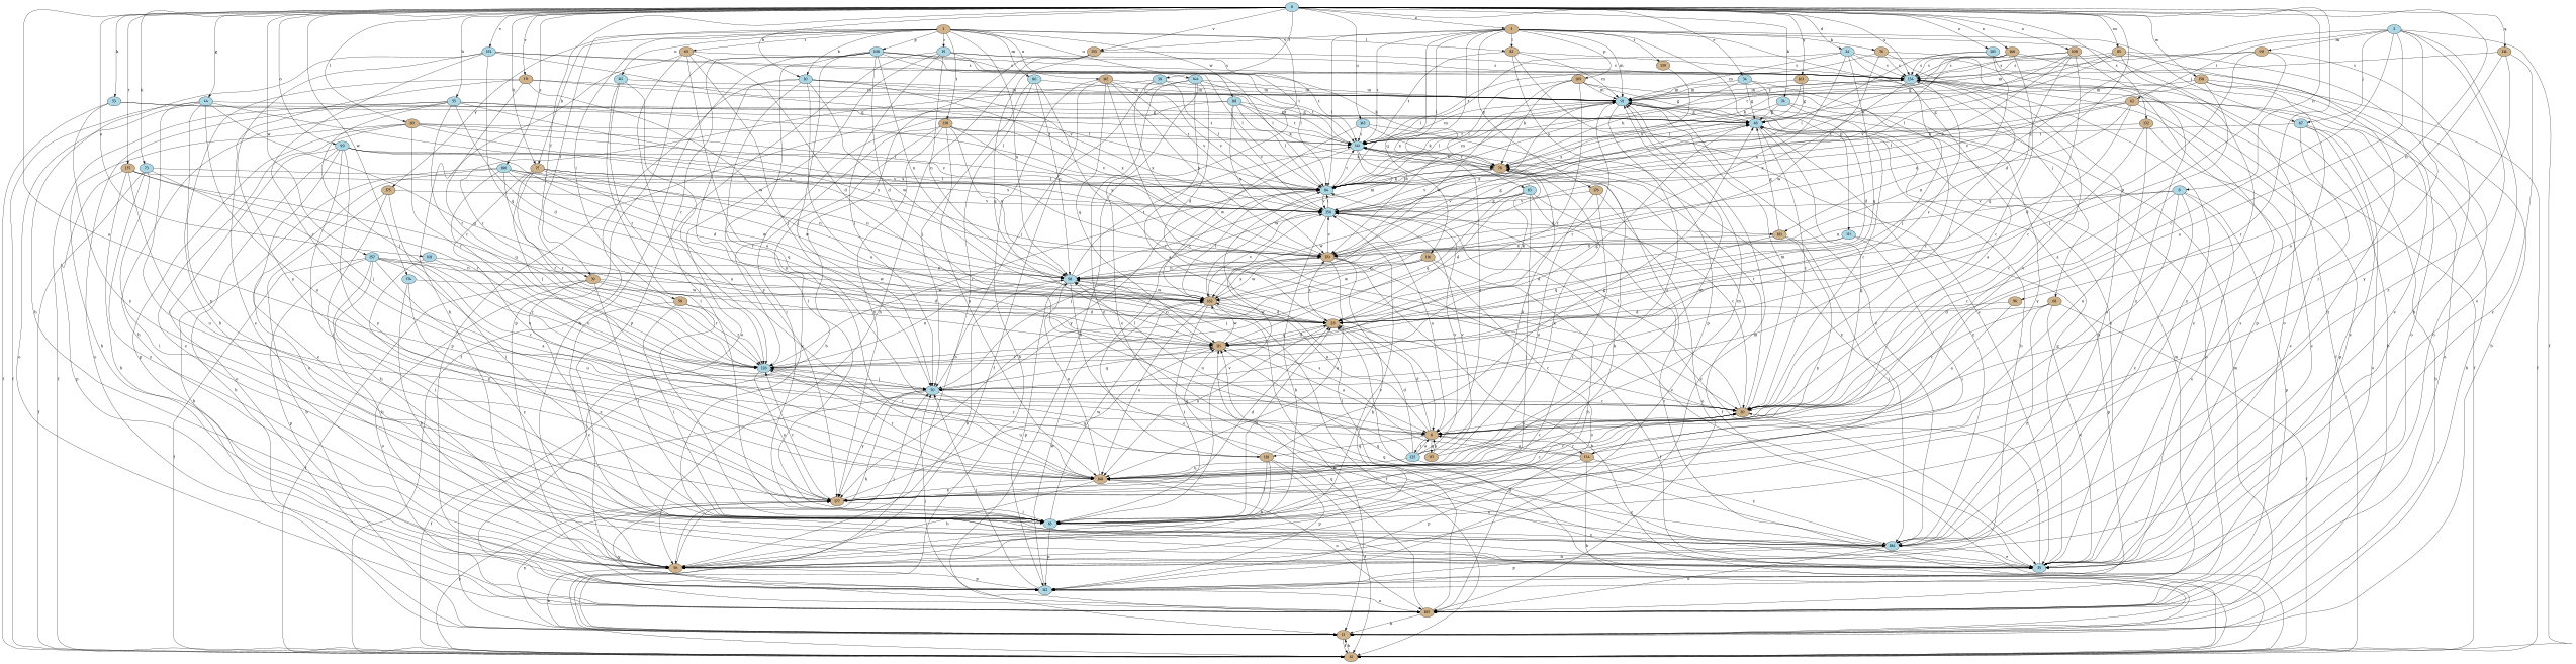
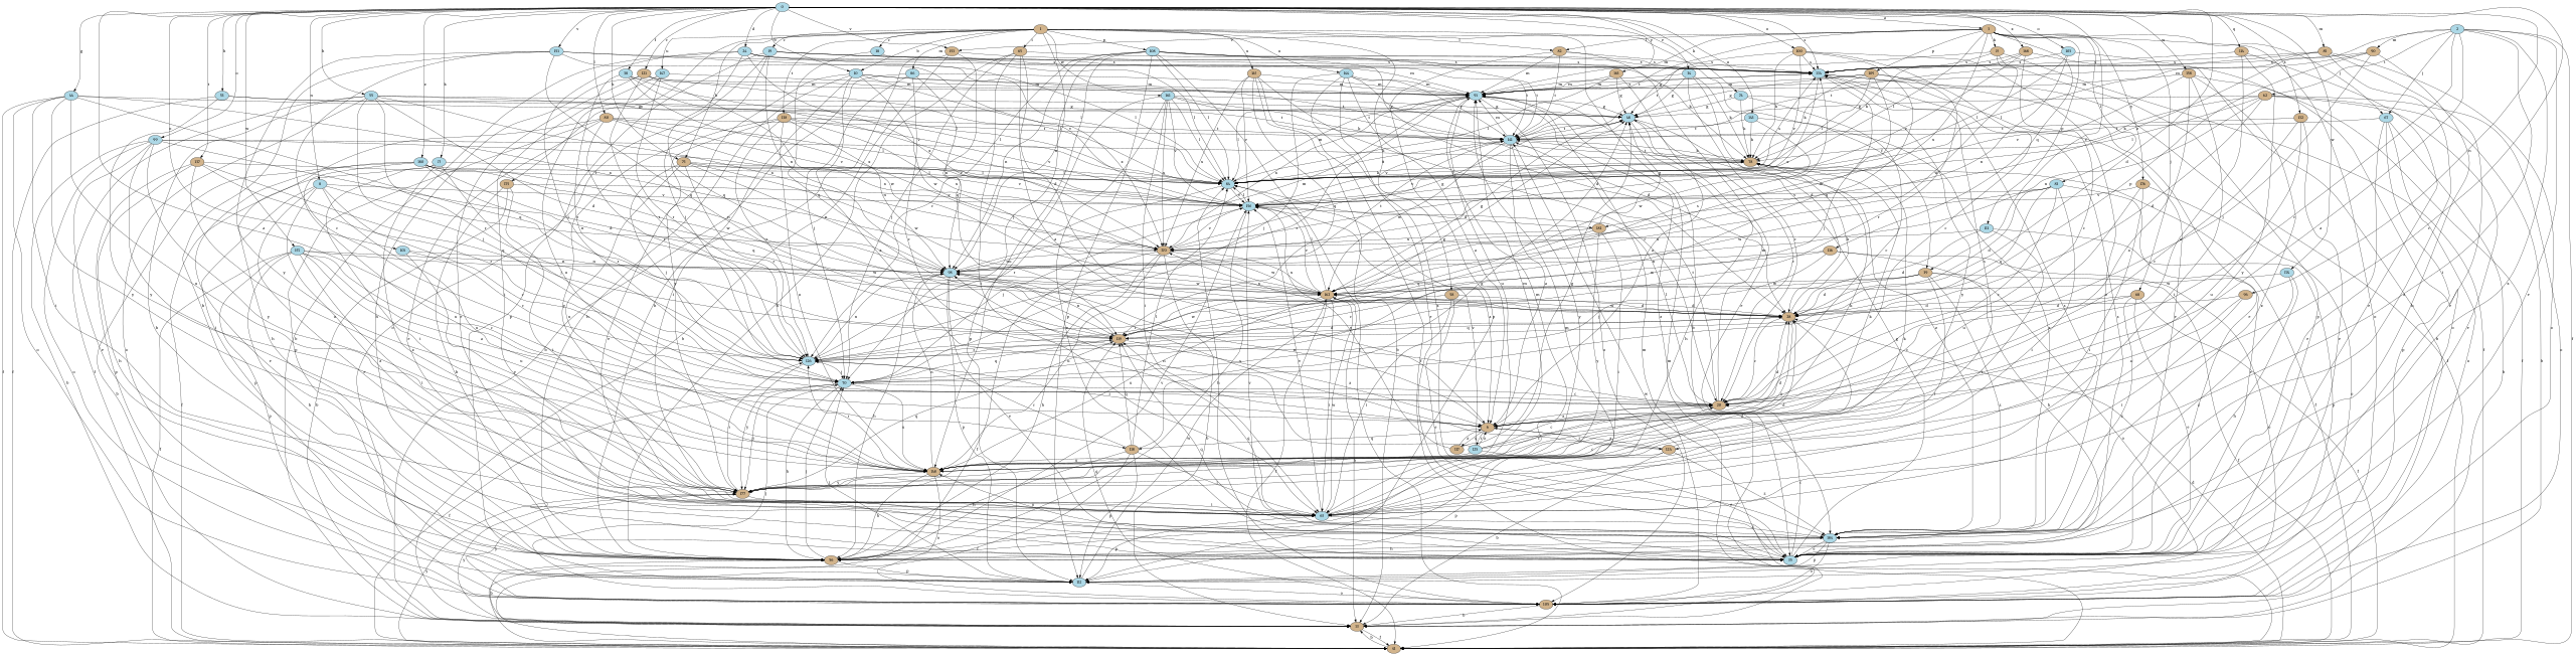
  strict digraph {
    fontname=Merriweather
    node [fillcolor=tan fontname=Merriweather style=filled]
    edge [fontname=Merriweather]
    0 [fillcolor=lightblue]
    3
    8 [fillcolor=lightblue]
    n4 [fillcolor=lightblue label=10]
    24 [fillcolor=lightblue]
    28
    34 [fillcolor=lightblue]
    38 [fillcolor=lightblue]
    39
    44 [fillcolor=lightblue]
    53 [fillcolor=lightblue]
    55 [fillcolor=lightblue]
    n13 [fillcolor=lightblue label=73]
    74 [fillcolor=lightblue]
    75
    80
    85
    96
    99 [fillcolor=lightblue]
    100
    101 [fillcolor=lightblue]
    103 [fillcolor=lightblue]
    114
    121
    124
    132
    134 [fillcolor=lightblue]
    137
    143 [fillcolor=lightblue]
    151 [fillcolor=lightblue]
    153
    157 [fillcolor=lightblue]
    158
    168
    n35 [label=163]
    174 [fillcolor=lightblue]
    180 [fillcolor=lightblue]
    118
    82
    67 [fillcolor=lightblue]
    68
    76
    83 [fillcolor=lightblue]
    84 [fillcolor=lightblue]
    91 [fillcolor=lightblue]
    105
    109
    111 [fillcolor=lightblue]
    116
-   139
    141 [fillcolor=lightblue]
    170
    176
    6
    98 [fillcolor=lightblue]
    117
    125 [fillcolor=lightblue]
    126 [fillcolor=lightblue]
    20
    35 [fillcolor=lightblue]
    184 [fillcolor=lightblue]
    112 [fillcolor=lightblue]
    148
    156 [fillcolor=lightblue]
    63 [fillcolor=lightblue]
    56
    162
    177
    13
    119
    70 [fillcolor=lightblue]
    78
    48 [fillcolor=lightblue]
    41
    1
+   18 [fillcolor=lightblue]
    19 [fillcolor=lightblue]
    58
    n79 [label=65]
    86 [fillcolor=lightblue]
    108 [fillcolor=lightblue]
    138
    144 [fillcolor=lightblue]
    145
    147 [fillcolor=lightblue]
    161 [fillcolor=lightblue]
    175
    2 [fillcolor=lightblue]
    62
    90
    181
    0 -> 3 [label=a]
    0 -> 8 [label=n]
    0 -> n4 [label=b]
    0 -> 24 [label=d]
    0 -> 28 [label=d]
    0 -> 34 [label=e]
    0 -> 38 [label=f]
    0 -> 39 [label=f]
    0 -> 44 [label=g]
    0 -> 53 [label=h]
    0 -> 55 [label=h]
    0 -> n13 [label=k]
    0 -> 74 [label=k]
    0 -> 75 [label=k]
    0 -> 80 [label=l]
    0 -> 85 [label=m]
    0 -> 96 [label=n]
    0 -> 99 [label=o]
    0 -> 100 [label=o]
    0 -> 101 [label=o]
    0 -> 103 [label=o]
    0 -> 114 [label=q]
    0 -> 121 [label=r]
    0 -> 124 [label=r]
    0 -> 132 [label=s]
    0 -> 134 [label=s]
    0 -> 137 [label=t]
    0 -> 143 [label=u]
    0 -> 151 [label=v]
    0 -> 153 [label=v]
    0 -> 157 [label=w]
    0 -> 158 [label=w]
    0 -> 168 [label=x]
    0 -> n35 [label=y]
    0 -> 174 [label=w]
    0 -> 180 [label=z]
    0 -> 118 [label=a]
    3 -> 153 [label=v]
    3 -> 82 [label=l]
    3 -> 67 [label=j]
    3 -> 68 [label=j]
    3 -> 76 [label=k]
    3 -> 83 [label=l]
    3 -> 84 [label=l]
    3 -> 91 [label=m]
    3 -> 105 [label=o]
    3 -> 109 [label=p]
    3 -> 111 [label=p]
    3 -> 116 [label=q]
-   3 -> 139 [label=t]
    3 -> 141 [label=t]
    3 -> 170 [label=x]
    3 -> 176 [label=y]
    8 -> 98 [label=n]
    8 -> 20 [label=c]
    8 -> 35 [label=e]
    8 -> 184 [label=z]
    8 -> 112 [label=p]
    8 -> 148 [label=u]
    8 -> 156 [label=v]
    n4 -> 91 [label=m]
    n4 -> 141 [label=t]
    n4 -> 170 [label=x]
    n4 -> 6 [label=a]
    n4 -> 63 [label=i]
    n4 -> 56 [label=h]
    n4 -> 162 [label=w]
    n4 -> 177 [label=y]
    24 -> 134 [label=s]
    24 -> 84 [label=l]
    24 -> 91 [label=m]
    24 -> 170 [label=x]
    24 -> 13 [label=b]
    24 -> 119 [label=q]
    24 -> 70 [label=j]
    28 -> 170 [label=x]
    28 -> 20 [label=c]
    28 -> 148 [label=u]
    28 -> 162 [label=w]
    28 -> 119 [label=q]
    28 -> 78 [label=k]
    34 -> 28 [label=d]
    34 -> 91 [label=m]
    34 -> 20 [label=c]
    34 -> 78 [label=k]
    34 -> 48 [label=g]
    38 -> 84 [label=l]
    38 -> 91 [label=m]
    38 -> 170 [label=x]
    38 -> 126 [label=r]
    38 -> 156 [label=v]
    39 -> 28 [label=d]
    39 -> 105 [label=o]
    39 -> 126 [label=r]
    39 -> 184 [label=z]
    39 -> 63 [label=i]
    39 -> 162 [label=w]
    39 -> 41 [label=f]
    44 -> 105 [label=o]
    44 -> 170 [label=x]
    44 -> 148 [label=u]
    44 -> 63 [label=i]
    44 -> 177 [label=y]
    44 -> 119 [label=q]
    44 -> 48 [label=g]
    44 -> 41 [label=f]
    53 -> 141 [label=t]
    53 -> 177 [label=y]
    53 -> 48 [label=g]
    53 -> 41 [label=f]
    55 -> 28 [label=d]
    55 -> 84 [label=l]
    55 -> 105 [label=o]
    55 -> 170 [label=x]
    55 -> 126 [label=r]
    55 -> 56 [label=h]
    55 -> 70 [label=j]
    55 -> 48 [label=g]
    55 -> 41 [label=f]
    n13 -> 84 [label=l]
    n13 -> 184 [label=z]
    n13 -> 63 [label=i]
    n13 -> 70 [label=j]
    n13 -> 41 [label=f]
    74 -> 20 [label=c]
    74 -> 177 [label=y]
    74 -> 78 [label=k]
    74 -> 48 [label=g]
    75 -> 84 [label=l]
    75 -> 98 [label=n]
    75 -> 126 [label=r]
    75 -> 148 [label=u]
    75 -> 156 [label=v]
    75 -> 162 [label=w]
    75 -> 70 [label=j]
    80 -> 84 [label=l]
    80 -> 141 [label=t]
    80 -> 170 [label=x]
    80 -> 126 [label=r]
    80 -> 35 [label=e]
    80 -> 112 [label=p]
    80 -> 156 [label=v]
    80 -> 56 [label=h]
    85 -> 134 [label=s]
    85 -> 84 [label=l]
    85 -> 105 [label=o]
    85 -> 141 [label=t]
    85 -> 35 [label=e]
    85 -> 184 [label=z]
    96 -> 28 [label=d]
    96 -> 6 [label=a]
+   96 -> 63 [label=i]
    99 -> 28 [label=d]
    99 -> 105 [label=o]
    99 -> 35 [label=e]
    99 -> 156 [label=v]
    99 -> 63 [label=i]
    99 -> 177 [label=y]
    99 -> 13 [label=b]
    99 -> 78 [label=k]
    100 -> 134 [label=s]
    100 -> 20 [label=c]
    100 -> 184 [label=z]
    100 -> 156 [label=v]
    100 -> 119 [label=q]
    100 -> 78 [label=k]
    100 -> 48 [label=g]
    101 -> 98 [label=n]
    101 -> 126 [label=r]
    101 -> 177 [label=y]
    103 -> 134 [label=s]
    103 -> 84 [label=l]
    103 -> 105 [label=o]
    103 -> 98 [label=n]
    114 -> 134 [label=s]
    114 -> 6 [label=a]
    114 -> 35 [label=e]
    114 -> 177 [label=y]
    121 -> 84 [label=l]
    121 -> 91 [label=m]
    121 -> 126 [label=r]
    121 -> 35 [label=e]
    121 -> 56 [label=h]
    121 -> 162 [label=w]
    124 -> 134 [label=s]
    124 -> 6 [label=a]
    124 -> 98 [label=s]
    124 -> 184 [label=z]
    124 -> 112 [label=p]
    124 -> 13 [label=b]
    132 -> 141 [label=t]
    132 -> 20 [label=c]
    132 -> 35 [label=e]
    132 -> 148 [label=u]
    134 -> 91 [label=m]
    134 -> 170 [label=x]
    134 -> 35 [label=e]
    134 -> 70 [label=j]
    134 -> 41 [label=f]
    137 -> 84 [label=l]
    137 -> 126 [label=r]
    137 -> 112 [label=p]
    137 -> 148 [label=u]
    137 -> 56 [label=h]
    137 -> 119 [label=q]
    143 -> 141 [label=t]
    143 -> 184 [label=z]
    143 -> 162 [label=w]
    143 -> 78 [label=k]
    151 -> 134 [label=s]
    151 -> 84 [label=l]
    151 -> 20 [label=c]
    151 -> 156 [label=v]
    151 -> 56 [label=h]
    151 -> 177 [label=y]
    151 -> 119 [label=q]
    153 -> 134 [label=s]
    153 -> 56 [label=h]
    153 -> 13 [label=b]
    153 -> 119 [label=q]
    157 -> 6 [label=a]
    157 -> 98 [label=n]
    157 -> 20 [label=c]
    157 -> 112 [label=p]
    157 -> 148 [label=u]
    157 -> 63 [label=i]
    157 -> 56 [label=h]
    157 -> 162 [label=w]
    157 -> 41 [label=f]
    158 -> 91 [label=m]
    158 -> 6 [label=a]
    158 -> 184 [label=z]
    158 -> 156 [label=v]
    158 -> 63 [label=i]
    158 -> 41 [label=f]
    168 -> 134 [label=s]
    168 -> 20 [label=c]
    168 -> 156 [label=v]
    168 -> 13 [label=b]
    168 -> 78 [label=k]
    n35 -> 84 [label=l]
    n35 -> 91 [label=m]
    n35 -> 6 [label=a]
    n35 -> 48 [label=g]
    174 -> 184 [label=z]
    174 -> 56 [label=h]
    174 -> 162 [label=w]
    180 -> 84 [label=l]
    180 -> 98 [label=n]
    180 -> 126 [label=r]
    180 -> 35 [label=e]
    180 -> 148 [label=u]
    180 -> 162 [label=w]
    180 -> 13 [label=b]
    180 -> 119 [label=q]
    118 -> 84 [label=l]
    118 -> 126 [label=r]
    118 -> 112 [label=p]
    118 -> 63 [label=i]
    118 -> 56 [label=h]
    118 -> 119 [label=q]
    118 -> 48 [label=g]
    118 -> 41 [label=f]
    82 -> 134 [label=s]
    82 -> 91 [label=m]
    82 -> 141 [label=t]
    82 -> 35 [label=e]
    82 -> 112 [label=p]
    67 -> 105 [label=o]
    67 -> 141 [label=t]
    67 -> 35 [label=e]
    67 -> 112 [label=p]
    67 -> 13 [label=b]
    68 -> 28 [label=d]
    68 -> 20 [label=c]
    68 -> 35 [label=e]
    68 -> 184 [label=z]
    68 -> 41 [label=f]
    76 -> 134 [label=s]
    76 -> 141 [label=t]
    76 -> 112 [label=p]
    76 -> 162 [label=w]
    76 -> 41 [label=f]
    83 -> 28 [label=d]
    83 -> 20 [label=c]
    83 -> 35 [label=e]
    83 -> 156 [label=v]
    83 -> 63 [label=i]
    83 -> 162 [label=w]
    83 -> 119 [label=q]
    84 -> 134 [label=s]
    84 -> 91 [label=m]
    84 -> 141 [label=t]
    84 -> 126 [label=r]
    84 -> 156 [label=v]
    84 -> 78 [label=k]
    91 -> 134 [label=s]
    91 -> 84 [label=l]
    91 -> 105 [label=o]
    91 -> 170 [label=x]
    91 -> 126 [label=r]
    91 -> 184 [label=z]
    91 -> 148 [label=u]
    91 -> 48 [label=g]
    105 -> 84 [label=l]
    105 -> 91 [label=m]
    105 -> 177 [label=y]
    105 -> 13 [label=b]
    105 -> 119 [label=q]
    105 -> 70 [label=j]
    109 -> 84 [label=l]
    109 -> 91 [label=m]
    109 -> 126 [label=r]
    109 -> 35 [label=e]
    109 -> 162 [label=w]
    109 -> 78 [label=k]
    109 -> 48 [label=g]
    111 -> 28 [label=d]
    111 -> 170 [label=x]
    111 -> 112 [label=p]
    111 -> 63 [label=i]
    116 -> 105 [label=o]
    116 -> 98 [label=n]
    116 -> 56 [label=h]
    116 -> 162 [label=w]
    116 -> 70 [label=j]
-   139 -> 170 [label=x]
    141 -> 91 [label=m]
    141 -> 6 [label=a]
    141 -> 156 [label=v]
    141 -> 162 [label=w]
    141 -> 177 [label=y]
    141 -> 78 [label=k]
    170 -> 98 [label=n]
    170 -> 148 [label=u]
    170 -> 156 [label=v]
    170 -> 56 [label=h]
    170 -> 162 [label=w]
    170 -> 13 [label=b]
    170 -> 48 [label=g]
    170 -> 41 [label=f]
    176 -> 105 [label=o]
    176 -> 148 [label=u]
    176 -> 156 [label=v]
    176 -> 63 [label=i]
    6 -> 28 [label=d]
    6 -> 124 [label=r]
    6 -> 118 [label=q]
    6 -> 98 [label=n]
    6 -> 117 [label=q]
    6 -> 125 [label=r]
    6 -> 126 [label=r]
    98 -> 91 [label=m]
    98 -> 141 [label=t]
    98 -> 35 [label=e]
    98 -> 112 [label=p]
    98 -> 56 [label=h]
    98 -> 162 [label=w]
-   98 -> 48 [label=g]
+   162 -> 48 [label=g]
    117 -> 6 [label=a]
    117 -> 156 [label=v]
    117 -> 48 [label=g]
    125 -> 28 [label=d]
    125 -> 6 [label=a]
    125 -> 98 [label=n]
    125 -> 20 [label=c]
    125 -> 35 [label=e]
    125 -> 148 [label=u]
    125 -> 156 [label=v]
    125 -> 78 [label=k]
    126 -> 98 [label=n]
    126 -> 177 [label=y]
    126 -> 70 [label=j]
    126 -> 48 [label=g]
    20 -> 84 [label=l]
    20 -> 91 [label=m]
    20 -> 141 [label=t]
    20 -> 6 [label=a]
    35 -> 134 [label=s]
    35 -> 20 [label=c]
    35 -> 156 [label=v]
    35 -> 119 [label=q]
    35 -> 48 [label=g]
    184 -> 134 [label=s]
    184 -> 105 [label=o]
    184 -> 35 [label=e]
    184 -> 112 [label=p]
    184 -> 148 [label=u]
    184 -> 56 [label=h]
    184 -> 119 [label=q]
    112 -> 105 [label=o]
    112 -> 162 [label=w]
    112 -> 70 [label=j]
    148 -> 91 [label=m]
    148 -> 105 [label=o]
    148 -> 98 [label=n]
    148 -> 126 [label=r]
    148 -> 20 [label=c]
    148 -> 56 [label=h]
    148 -> 177 [label=y]
    148 -> 78 [label=k]
    156 -> 84 [label=l]
    156 -> 6 [label=a]
    156 -> 56 [label=h]
    156 -> 70 [label=j]
    156 -> 181 [label=d]
    63 -> 28 [label=d]
    63 -> 184 [label=z]
    63 -> 112 [label=p]
    63 -> 156 [label=v]
    63 -> 162 [label=w]
    63 -> 78 [label=k]
    56 -> 91 [label=m]
    56 -> 112 [label=p]
    56 -> 156 [label=v]
    56 -> 13 [label=b]
    56 -> 70 [label=j]
    162 -> 28 [label=d]
    162 -> 84 [label=l]
    162 -> 170 [label=x]
    162 -> 148 [label=u]
    162 -> 156 [label=v]
    162 -> 63 [label=i]
    162 -> 13 [label=b]
    162 -> 41 [label=f]
    177 -> 28 [label=d]
    177 -> 91 [label=m]
    177 -> 126 [label=r]
    177 -> 20 [label=c]
    177 -> 63 [label=i]
    177 -> 119 [label=q]
    13 -> 91 [label=m]
    13 -> 177 [label=y]
    13 -> 41 [label=f]
    119 -> 28 [label=d]
    119 -> 134 [label=s]
    119 -> 6 [label=a]
    119 -> 98 [label=n]
    119 -> 126 [label=r]
    119 -> 162 [label=w]
    70 -> 20 [label=c]
    70 -> 148 [label=u]
    70 -> 56 [label=h]
    70 -> 177 [label=y]
    70 -> 119 [label=q]
    70 -> 41 [label=f]
    78 -> 84 [label=l]
    78 -> 141 [label=t]
    78 -> 156 [label=v]
    78 -> 41 [label=f]
    48 -> 141 [label=t]
    48 -> 20 [label=c]
    48 -> 184 [label=z]
    48 -> 56 [label=h]
    41 -> 28 [label=d]
-   41 -> 141 [label=t]
+   41 -> 141 [label=w]
    41 -> 177 [label=y]
    41 -> 13 [label=b]
    1 -> n4 [label=b]
    1 -> 39 [label=f]
    1 -> 75 [label=k]
    1 -> 82 [label=l]
    1 -> 98 [label=n]
    1 -> 13 [label=b]
+   1 -> 18 [label=c]
    1 -> 19 [label=c]
    1 -> 58 [label=i]
    1 -> n79 [label=i]
    1 -> 86 [label=m]
    1 -> 108 [label=p]
    1 -> 138 [label=t]
    1 -> 144 [label=u]
    1 -> 145 [label=u]
    1 -> 147 [label=u]
    1 -> 161 [label=w]
    1 -> 175 [label=y]
+   18 -> 134 [label=s]
+   18 -> 119 [label=q]
    19 -> 134 [label=s]
    19 -> 84 [label=l]
    19 -> 105 [label=o]
    19 -> 141 [label=t]
    19 -> 98 [label=n]
    19 -> 112 [label=p]
    19 -> 70 [label=j]
    58 -> 28 [label=d]
    58 -> 126 [label=r]
    58 -> 35 [label=e]
    58 -> 63 [label=i]
    n79 -> 28 [label=d]
    n79 -> 134 [label=s]
    n79 -> 6 [label=a]
    n79 -> 63 [label=i]
    n79 -> 56 [label=h]
    n79 -> 70 [label=j]
    86 -> 91 [label=m]
    86 -> 98 [label=n]
    86 -> 20 [label=c]
    86 -> 13 [label=b]
    86 -> 70 [label=j]
    108 -> 28 [label=d]
    108 -> 134 [label=s]
    108 -> 84 [label=l]
    108 -> 141 [label=t]
    108 -> 98 [label=n]
    108 -> 126 [label=r]
    108 -> 112 [label=p]
    108 -> 148 [label=u]
    108 -> 70 [label=j]
    108 -> 78 [label=k]
    108 -> 41 [label=f]
    138 -> 141 [label=t]
    138 -> 170 [label=x]
    138 -> 98 [label=n]
    138 -> 126 [label=r]
    138 -> 35 [label=e]
    138 -> 148 [label=u]
    138 -> 156 [label=v]
    138 -> 177 [label=y]
    144 -> 28 [label=d]
    144 -> 91 [label=m]
    144 -> 141 [label=t]
    144 -> 6 [label=a]
    144 -> 35 [label=e]
    144 -> 184 [label=z]
    144 -> 70 [label=j]
    145 -> 91 [label=m]
    145 -> 170 [label=x]
    145 -> 20 [label=c]
    145 -> 156 [label=v]
    145 -> 13 [label=b]
    145 -> 119 [label=q]
    145 -> 41 [label=f]
    147 -> 91 [label=m]
    147 -> 126 [label=r]
    147 -> 148 [label=u]
    147 -> 63 [label=i]
    161 -> 84 [label=l]
    161 -> 141 [label=t]
    161 -> 170 [label=x]
+   161 -> 35 [label=e]
    161 -> 112 [label=p]
    161 -> 156 [label=v]
    161 -> 63 [label=i]
    161 -> 78 [label=k]
    161 -> 48 [label=g]
    175 -> 156 [label=v]
    175 -> 63 [label=i]
    175 -> 56 [label=h]
    175 -> 13 [label=b]
    2 -> 67 [label=j]
    2 -> 6 [label=a]
    2 -> 20 [label=c]
    2 -> 35 [label=e]
    2 -> 184 [label=z]
    2 -> 63 [label=i]
    2 -> 41 [label=f]
    2 -> 62 [label=i]
    2 -> 90 [label=m]
    2 -> 181 [label=z]
    62 -> 28 [label=d]
    62 -> 84 [label=l]
    62 -> 105 [label=o]
    62 -> 98 [label=n]
    62 -> 35 [label=e]
    62 -> 13 [label=b]
    62 -> 78 [label=k]
    62 -> 48 [label=g]
    90 -> 28 [label=p]
    90 -> 134 [label=s]
    90 -> 91 [label=m]
    90 -> 56 [label=h]
    90 -> 70 [label=j]
    181 -> 170 [label=x]
    181 -> 63 [label=i]
    181 -> 177 [label=y]
    181 -> 119 [label=q]
    181 -> 48 [label=g]
  }
